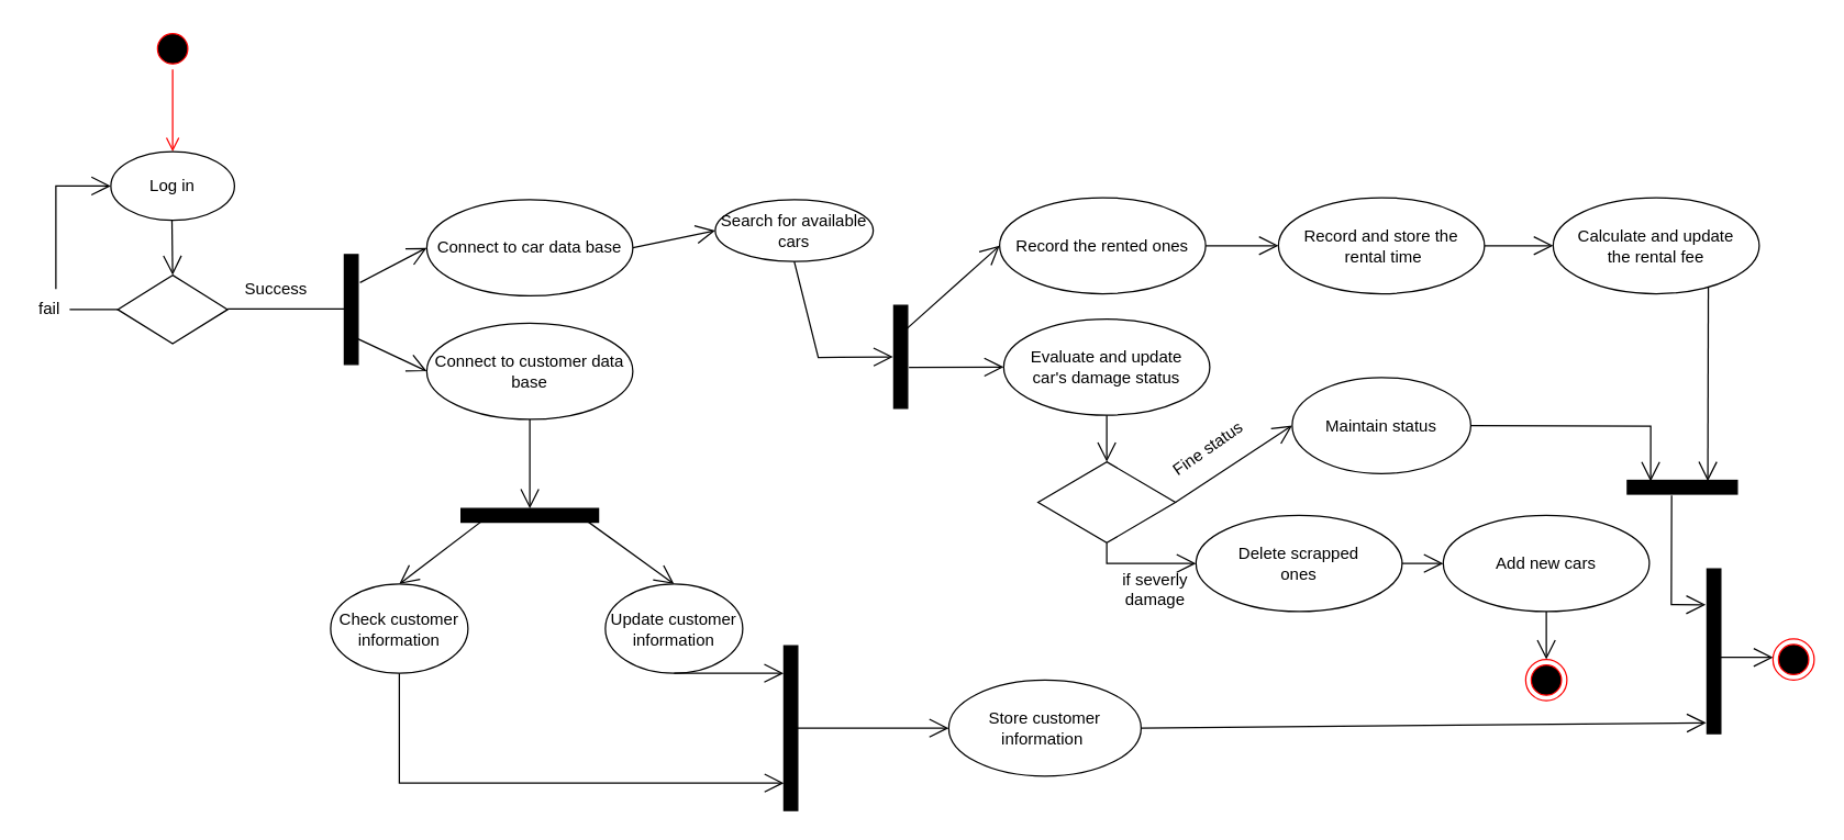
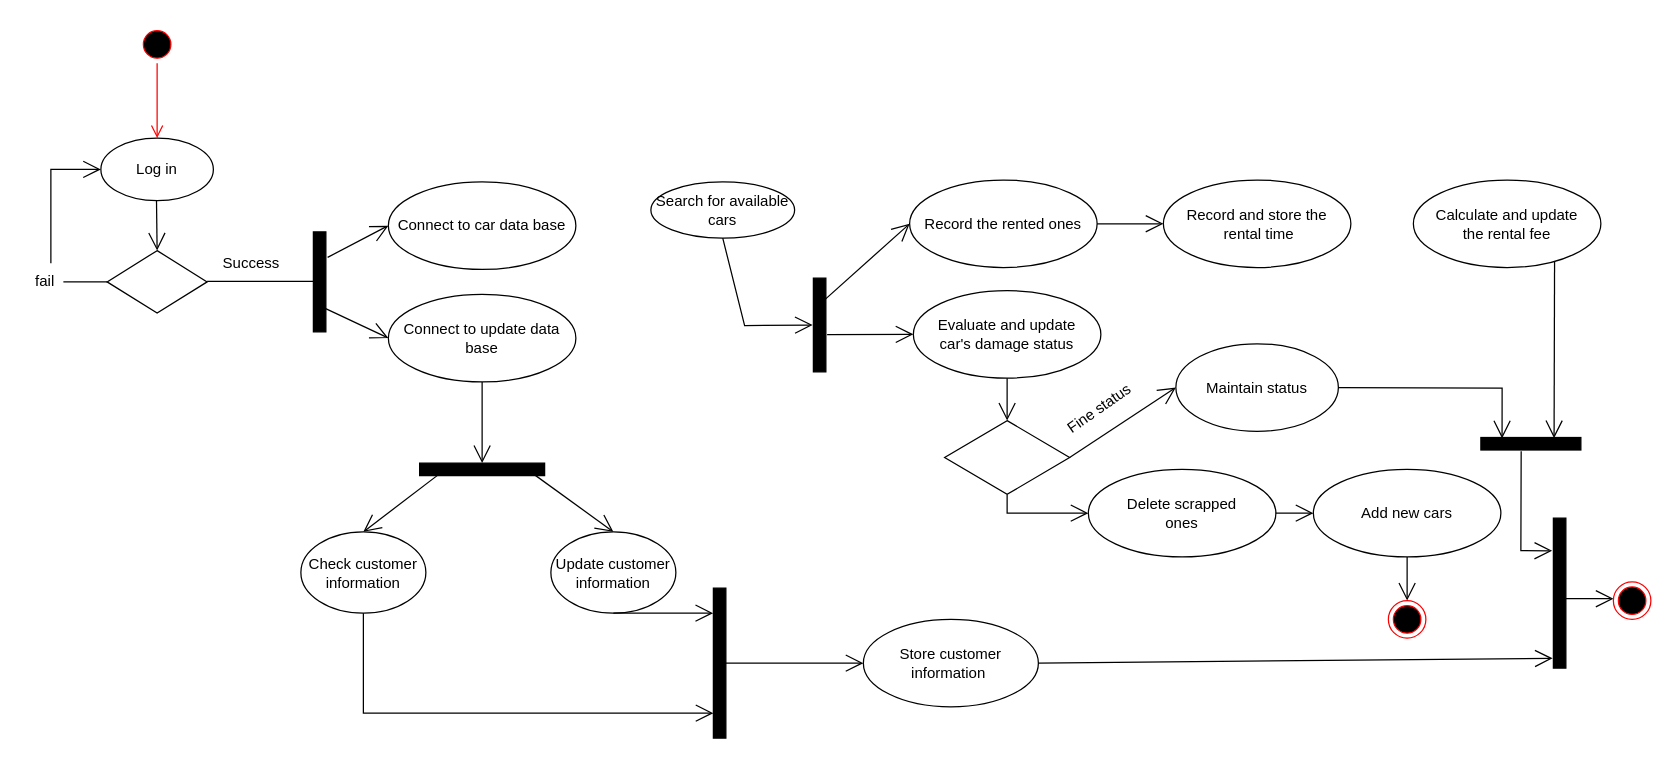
  <mxCell id="0" />
  <mxCell id="1" parent="0" />
  <mxCell id="2" value="" style="ellipse;html=1;shape=startState;fillColor=#000000;strokeColor=#ff0000;" vertex="1" parent="1"><mxGeometry x="110" y="20" width="30" height="30" as="geometry" /></mxCell>
  <mxCell id="3" value="" style="edgeStyle=orthogonalEdgeStyle;html=1;verticalAlign=bottom;endArrow=open;endSize=8;strokeColor=#ff0000;rounded=0;" edge="1" parent="1" source="2"><mxGeometry relative="1" as="geometry"><mxPoint x="125" y="110" as="targetPoint" /></mxGeometry></mxCell>
  <mxCell id="4" value="Log in" style="ellipse;whiteSpace=wrap;html=1;" vertex="1" parent="1"><mxGeometry x="80" y="110" width="90" height="50" as="geometry" /></mxCell>
  <mxCell id="5" value="" style="endArrow=open;endFill=1;endSize=12;html=1;rounded=0;" edge="1" parent="1"><mxGeometry width="160" relative="1" as="geometry"><mxPoint x="124.5" y="160" as="sourcePoint" /><mxPoint x="125" y="200" as="targetPoint" /></mxGeometry></mxCell>
  <mxCell id="6" value="" style="rhombus;whiteSpace=wrap;html=1;" vertex="1" parent="1"><mxGeometry x="85" y="200" width="80" height="50" as="geometry" /></mxCell>
  <mxCell id="7" value="fail" style="text;html=1;align=center;verticalAlign=middle;resizable=0;points=[];autosize=1;strokeColor=none;fillColor=none;" vertex="1" parent="1"><mxGeometry x="20" y="215" width="30" height="20" as="geometry" /></mxCell>
  <mxCell id="8" value="" style="endArrow=open;endFill=1;endSize=12;html=1;rounded=0;entryX=0;entryY=0.5;entryDx=0;entryDy=0;" edge="1" parent="1" target="4"><mxGeometry width="160" relative="1" as="geometry"><mxPoint x="40" y="210" as="sourcePoint" /><mxPoint x="20" y="105" as="targetPoint" /><Array as="points"><mxPoint x="40" y="135" /></Array></mxGeometry></mxCell>
  <mxCell id="9" value="" style="line;strokeWidth=1;fillColor=none;align=left;verticalAlign=middle;spacingTop=-1;spacingLeft=3;spacingRight=3;rotatable=0;labelPosition=right;points=[];portConstraint=eastwest;" vertex="1" parent="1"><mxGeometry x="50" y="221" width="35" height="8" as="geometry" /></mxCell>
  <mxCell id="10" value="" style="endArrow=open;endFill=1;endSize=12;html=1;rounded=0;startArrow=none;" edge="1" parent="1" source="59"><mxGeometry width="160" relative="1" as="geometry"><mxPoint x="165" y="224.5" as="sourcePoint" /><mxPoint x="250" y="225" as="targetPoint" /></mxGeometry></mxCell>
  <mxCell id="11" value="Success" style="text;html=1;align=center;verticalAlign=middle;resizable=0;points=[];autosize=1;strokeColor=none;fillColor=none;" vertex="1" parent="1"><mxGeometry x="170" y="200" width="60" height="20" as="geometry" /></mxCell>
  <mxCell id="12" value="" style="endArrow=open;endFill=1;endSize=12;html=1;rounded=0;exitX=1.14;exitY=0.255;exitDx=0;exitDy=0;exitPerimeter=0;entryX=0;entryY=0.5;entryDx=0;entryDy=0;" edge="1" parent="1" source="59" target="15"><mxGeometry width="160" relative="1" as="geometry"><mxPoint x="290" y="201" as="sourcePoint" /><mxPoint x="330" y="150" as="targetPoint" /><Array as="points" /></mxGeometry></mxCell>
  <mxCell id="13" value="" style="endArrow=open;endFill=1;endSize=12;html=1;rounded=0;exitX=0.9;exitY=0.763;exitDx=0;exitDy=0;exitPerimeter=0;entryX=0;entryY=0.5;entryDx=0;entryDy=0;" edge="1" parent="1" source="59" target="14"><mxGeometry width="160" relative="1" as="geometry"><mxPoint x="290" y="260" as="sourcePoint" /><mxPoint x="360" y="280" as="targetPoint" /><Array as="points" /></mxGeometry></mxCell>
- <mxCell id="14" value="&lt;div&gt;&lt;span&gt;Connect to customer data base&lt;/span&gt;&lt;/div&gt;" style="ellipse;whiteSpace=wrap;html=1;fillColor=#FFFFFF;align=center;" vertex="1" parent="1"><mxGeometry x="310" y="235" width="150" height="70" as="geometry" /></mxCell>
+ <mxCell id="14" value="&lt;div&gt;&lt;span&gt;Connect to update data base&lt;/span&gt;&lt;/div&gt;" style="ellipse;whiteSpace=wrap;html=1;fillColor=#FFFFFF;align=center;" vertex="1" parent="1"><mxGeometry x="310" y="235" width="150" height="70" as="geometry" /></mxCell>
  <mxCell id="15" value="Connect to car data base" style="ellipse;whiteSpace=wrap;html=1;fillColor=#FFFFFF;align=center;" vertex="1" parent="1"><mxGeometry x="310" y="145" width="150" height="70" as="geometry" /></mxCell>
  <mxCell id="16" value="" style="endArrow=open;endFill=1;endSize=12;html=1;rounded=0;exitX=0.5;exitY=1;exitDx=0;exitDy=0;entryX=0;entryY=0.5;entryDx=0;entryDy=0;entryPerimeter=0;" edge="1" parent="1" source="14" target="17"><mxGeometry width="160" relative="1" as="geometry"><mxPoint x="610" y="294.5" as="sourcePoint" /><mxPoint x="385" y="400" as="targetPoint" /></mxGeometry></mxCell>
  <mxCell id="17" value="" style="html=1;points=[];perimeter=orthogonalPerimeter;fillColor=#000000;rotation=90;" vertex="1" parent="1"><mxGeometry x="380" y="325" width="10" height="100" as="geometry" /></mxCell>
  <mxCell id="18" value="" style="endArrow=open;endFill=1;endSize=12;html=1;rounded=0;exitX=0.98;exitY=0.074;exitDx=0;exitDy=0;exitPerimeter=0;entryX=0.5;entryY=0;entryDx=0;entryDy=0;" edge="1" parent="1" source="17" target="20"><mxGeometry width="160" relative="1" as="geometry"><mxPoint x="710" y="256" as="sourcePoint" /><mxPoint x="870" y="256" as="targetPoint" /></mxGeometry></mxCell>
  <mxCell id="19" value="" style="endArrow=open;endFill=1;endSize=12;html=1;rounded=0;exitX=0.88;exitY=0.844;exitDx=0;exitDy=0;exitPerimeter=0;entryX=0.5;entryY=0;entryDx=0;entryDy=0;" edge="1" parent="1" source="17" target="21"><mxGeometry width="160" relative="1" as="geometry"><mxPoint x="710" y="355" as="sourcePoint" /><mxPoint x="870" y="355" as="targetPoint" /></mxGeometry></mxCell>
  <mxCell id="20" value="Update customer information" style="ellipse;whiteSpace=wrap;html=1;fillColor=#FFFFFF;align=center;" vertex="1" parent="1"><mxGeometry x="440" y="425" width="100" height="65" as="geometry" /></mxCell>
  <mxCell id="21" value="Check customer information" style="ellipse;whiteSpace=wrap;html=1;fillColor=#FFFFFF;align=center;" vertex="1" parent="1"><mxGeometry x="240" y="425" width="100" height="65" as="geometry" /></mxCell>
  <mxCell id="22" value="" style="endArrow=open;endFill=1;endSize=12;html=1;rounded=0;exitX=0.5;exitY=1;exitDx=0;exitDy=0;entryX=-0.02;entryY=0.167;entryDx=0;entryDy=0;entryPerimeter=0;" edge="1" parent="1" source="20" target="24"><mxGeometry width="160" relative="1" as="geometry"><mxPoint x="1020" y="255.5" as="sourcePoint" /><mxPoint x="795" y="490" as="targetPoint" /><Array as="points" /></mxGeometry></mxCell>
  <mxCell id="23" value="" style="endArrow=open;endFill=1;endSize=12;html=1;rounded=0;exitX=0.5;exitY=1;exitDx=0;exitDy=0;" edge="1" parent="1" source="21" target="24"><mxGeometry width="160" relative="1" as="geometry"><mxPoint x="400" y="520" as="sourcePoint" /><mxPoint x="790" y="570" as="targetPoint" /><Array as="points"><mxPoint x="290" y="570" /></Array></mxGeometry></mxCell>
  <mxCell id="24" value="" style="html=1;points=[];perimeter=orthogonalPerimeter;fillColor=#000000;" vertex="1" parent="1"><mxGeometry x="570" y="470" width="10" height="120" as="geometry" /></mxCell>
  <mxCell id="25" value="Store customer information&amp;nbsp;" style="ellipse;whiteSpace=wrap;html=1;fillColor=#FFFFFF;" vertex="1" parent="1"><mxGeometry x="690" y="495" width="140" height="70" as="geometry" /></mxCell>
  <mxCell id="26" value="" style="endArrow=open;endFill=1;endSize=12;html=1;rounded=0;exitX=0;exitY=0.5;exitDx=0;exitDy=0;exitPerimeter=0;entryX=0;entryY=0.5;entryDx=0;entryDy=0;" edge="1" parent="1" source="24" target="25"><mxGeometry width="160" relative="1" as="geometry"><mxPoint x="1130" y="309.5" as="sourcePoint" /><mxPoint x="1210" y="310" as="targetPoint" /></mxGeometry></mxCell>
- <mxCell id="27" value="" style="endArrow=open;endFill=1;endSize=12;html=1;rounded=0;exitX=1;exitY=0.5;exitDx=0;exitDy=0;entryX=0;entryY=0.5;entryDx=0;entryDy=0;" edge="1" parent="1" source="15" target="28"><mxGeometry width="160" relative="1" as="geometry"><mxPoint x="620" y="144.5" as="sourcePoint" /><mxPoint x="640" y="100" as="targetPoint" /><Array as="points" /></mxGeometry></mxCell>
  <mxCell id="28" value="Search for available cars" style="ellipse;whiteSpace=wrap;html=1;fillColor=#FFFFFF;align=center;" vertex="1" parent="1"><mxGeometry x="520" y="145" width="115" height="45" as="geometry" /></mxCell>
  <mxCell id="29" value="" style="endArrow=open;endFill=1;endSize=12;html=1;rounded=0;exitX=0.5;exitY=1;exitDx=0;exitDy=0;entryX=-0.06;entryY=0.5;entryDx=0;entryDy=0;entryPerimeter=0;" edge="1" parent="1" source="28" target="33"><mxGeometry width="160" relative="1" as="geometry"><mxPoint x="940" y="74.5" as="sourcePoint" /><mxPoint x="1040" y="75" as="targetPoint" /><Array as="points"><mxPoint x="595" y="260" /></Array></mxGeometry></mxCell>
  <mxCell id="30" value="Record the rented ones" style="ellipse;whiteSpace=wrap;html=1;fillColor=#FFFFFF;align=center;" vertex="1" parent="1"><mxGeometry x="727" y="143.5" width="150" height="70" as="geometry" /></mxCell>
  <mxCell id="31" value="" style="endArrow=open;endFill=1;endSize=12;html=1;rounded=0;exitX=1;exitY=0.5;exitDx=0;exitDy=0;entryX=0;entryY=0.5;entryDx=0;entryDy=0;" edge="1" parent="1" source="30" target="32"><mxGeometry width="160" relative="1" as="geometry"><mxPoint x="1280" y="34.5" as="sourcePoint" /><mxPoint x="1370" y="35" as="targetPoint" /></mxGeometry></mxCell>
  <mxCell id="32" value="Record and store the&lt;br&gt;&amp;nbsp;rental time" style="ellipse;whiteSpace=wrap;html=1;fillColor=#FFFFFF;align=center;" vertex="1" parent="1"><mxGeometry x="930" y="143.5" width="150" height="70" as="geometry" /></mxCell>
  <mxCell id="33" value="" style="html=1;points=[];perimeter=orthogonalPerimeter;fillColor=#000000;" vertex="1" parent="1"><mxGeometry x="650" y="222" width="10" height="75" as="geometry" /></mxCell>
  <mxCell id="34" value="" style="endArrow=open;endFill=1;endSize=12;html=1;rounded=0;exitX=0.92;exitY=0.229;exitDx=0;exitDy=0;exitPerimeter=0;entryX=0;entryY=0.5;entryDx=0;entryDy=0;" edge="1" parent="1" source="33" target="30"><mxGeometry width="160" relative="1" as="geometry"><mxPoint x="1050" y="34.5" as="sourcePoint" /><mxPoint x="1130" y="35" as="targetPoint" /></mxGeometry></mxCell>
- <mxCell id="35" value="" style="endArrow=open;endFill=1;endSize=12;html=1;rounded=0;exitX=1;exitY=0.5;exitDx=0;exitDy=0;entryX=0;entryY=0.5;entryDx=0;entryDy=0;" edge="1" parent="1" source="32" target="36"><mxGeometry width="160" relative="1" as="geometry"><mxPoint x="1520" y="34.5" as="sourcePoint" /><mxPoint x="1380" y="50" as="targetPoint" /></mxGeometry></mxCell>
  <mxCell id="36" value="Calculate and update&lt;br&gt;the rental fee" style="ellipse;whiteSpace=wrap;html=1;fillColor=#FFFFFF;align=center;" vertex="1" parent="1"><mxGeometry x="1130" y="143.5" width="150" height="70" as="geometry" /></mxCell>
  <mxCell id="37" value="" style="endArrow=open;endFill=1;endSize=12;html=1;rounded=0;exitX=1.1;exitY=0.603;exitDx=0;exitDy=0;exitPerimeter=0;entryX=0;entryY=0.5;entryDx=0;entryDy=0;" edge="1" parent="1" source="33" target="38"><mxGeometry width="160" relative="1" as="geometry"><mxPoint x="1050" y="134.5" as="sourcePoint" /><mxPoint x="1140" y="135" as="targetPoint" /></mxGeometry></mxCell>
  <mxCell id="38" value="Evaluate and update&lt;br&gt;car's damage status" style="ellipse;whiteSpace=wrap;html=1;fillColor=#FFFFFF;align=center;" vertex="1" parent="1"><mxGeometry x="730" y="232" width="150" height="70" as="geometry" /></mxCell>
  <mxCell id="39" value="" style="endArrow=open;endFill=1;endSize=12;html=1;rounded=0;exitX=0.5;exitY=1;exitDx=0;exitDy=0;entryX=0.5;entryY=0;entryDx=0;entryDy=0;" edge="1" parent="1" target="40" source="38"><mxGeometry width="160" relative="1" as="geometry"><mxPoint x="1290" y="134.5" as="sourcePoint" /><mxPoint x="1130" y="160" as="targetPoint" /><Array as="points" /></mxGeometry></mxCell>
  <mxCell id="40" value="" style="rhombus;whiteSpace=wrap;html=1;" vertex="1" parent="1"><mxGeometry x="755" y="336" width="100" height="59" as="geometry" /></mxCell>
  <mxCell id="41" value="" style="endArrow=open;endFill=1;endSize=12;html=1;rounded=0;exitX=0.5;exitY=1;exitDx=0;exitDy=0;entryX=0;entryY=0.5;entryDx=0;entryDy=0;" edge="1" parent="1" source="40" target="43"><mxGeometry width="160" relative="1" as="geometry"><mxPoint x="1469.5" y="174.5" as="sourcePoint" /><mxPoint x="930" y="410" as="targetPoint" /><Array as="points"><mxPoint x="805" y="410" /></Array></mxGeometry></mxCell>
- <mxCell id="42" value="if severly&lt;br&gt;damage" style="text;html=1;align=center;verticalAlign=middle;resizable=0;points=[];autosize=1;strokeColor=none;fillColor=none;" vertex="1" parent="1"><mxGeometry x="810" y="414" width="60" height="30" as="geometry" /></mxCell>
  <mxCell id="43" value="Delete scrapped&lt;br&gt;ones" style="ellipse;whiteSpace=wrap;html=1;fillColor=#FFFFFF;align=center;" vertex="1" parent="1"><mxGeometry x="870" y="375" width="150" height="70" as="geometry" /></mxCell>
  <mxCell id="44" value="" style="endArrow=open;endFill=1;endSize=12;html=1;rounded=0;exitX=1;exitY=0.5;exitDx=0;exitDy=0;entryX=0;entryY=0.5;entryDx=0;entryDy=0;" edge="1" parent="1" source="43" target="45"><mxGeometry width="160" relative="1" as="geometry"><mxPoint x="1700" y="249.5" as="sourcePoint" /><mxPoint x="1520" y="250" as="targetPoint" /></mxGeometry></mxCell>
  <mxCell id="45" value="Add new cars" style="ellipse;whiteSpace=wrap;html=1;fillColor=#FFFFFF;align=center;" vertex="1" parent="1"><mxGeometry x="1050" y="375" width="150" height="70" as="geometry" /></mxCell>
  <mxCell id="46" value="" style="endArrow=open;endFill=1;endSize=12;html=1;rounded=0;exitX=1;exitY=0.5;exitDx=0;exitDy=0;entryX=0;entryY=0.5;entryDx=0;entryDy=0;" edge="1" parent="1" source="40" target="47"><mxGeometry width="160" relative="1" as="geometry"><mxPoint x="1530" y="134" as="sourcePoint" /><mxPoint x="1690" y="134" as="targetPoint" /></mxGeometry></mxCell>
  <mxCell id="47" value="Maintain status" style="ellipse;whiteSpace=wrap;html=1;fillColor=#FFFFFF;align=center;" vertex="1" parent="1"><mxGeometry x="940" y="274.5" width="130" height="70" as="geometry" /></mxCell>
  <mxCell id="48" value="Fine status&amp;nbsp;" style="text;html=1;align=center;verticalAlign=middle;resizable=0;points=[];autosize=1;strokeColor=none;fillColor=none;rotation=-35;" vertex="1" parent="1"><mxGeometry x="840" y="316" width="80" height="20" as="geometry" /></mxCell>
  <mxCell id="49" value="" style="ellipse;html=1;shape=endState;fillColor=#000000;strokeColor=#ff0000;" vertex="1" parent="1"><mxGeometry x="1110" y="480" width="30" height="30" as="geometry" /></mxCell>
  <mxCell id="50" value="" style="endArrow=open;endFill=1;endSize=12;html=1;rounded=0;entryX=0.5;entryY=0;entryDx=0;entryDy=0;exitX=0.5;exitY=1;exitDx=0;exitDy=0;" edge="1" parent="1" source="45" target="49"><mxGeometry width="160" relative="1" as="geometry"><mxPoint x="1950" y="255.5" as="sourcePoint" /><mxPoint x="2110" y="255.5" as="targetPoint" /></mxGeometry></mxCell>
  <mxCell id="51" value="" style="html=1;points=[];perimeter=orthogonalPerimeter;fillColor=#000000;rotation=90;" vertex="1" parent="1"><mxGeometry x="1219" y="314.5" width="10" height="80" as="geometry" /></mxCell>
  <mxCell id="52" value="" style="endArrow=open;endFill=1;endSize=12;html=1;rounded=0;exitX=0.753;exitY=0.925;exitDx=0;exitDy=0;entryX=0.06;entryY=0.268;entryDx=0;entryDy=0;entryPerimeter=0;exitPerimeter=0;" edge="1" parent="1" target="51" source="36"><mxGeometry width="160" relative="1" as="geometry"><mxPoint x="1760" y="35" as="sourcePoint" /><mxPoint x="1600" y="60" as="targetPoint" /><Array as="points" /></mxGeometry></mxCell>
  <mxCell id="53" value="" style="endArrow=open;endFill=1;endSize=12;html=1;rounded=0;exitX=1;exitY=0.5;exitDx=0;exitDy=0;entryX=0.075;entryY=0.788;entryDx=0;entryDy=0;entryPerimeter=0;" edge="1" parent="1" source="47" target="51"><mxGeometry width="160" relative="1" as="geometry"><mxPoint x="1820" y="140" as="sourcePoint" /><mxPoint x="1620" y="100" as="targetPoint" /><Array as="points"><mxPoint x="1201" y="310" /></Array></mxGeometry></mxCell>
  <mxCell id="54" value="" style="endArrow=open;endFill=1;endSize=12;html=1;rounded=0;exitX=1;exitY=0.5;exitDx=0;exitDy=0;entryX=-0.06;entryY=0.935;entryDx=0;entryDy=0;entryPerimeter=0;" edge="1" parent="1" source="25" target="56"><mxGeometry width="160" relative="1" as="geometry"><mxPoint x="1210" y="450" as="sourcePoint" /><mxPoint x="2130" y="450" as="targetPoint" /><Array as="points" /></mxGeometry></mxCell>
  <mxCell id="55" value="" style="endArrow=open;endFill=1;endSize=12;html=1;rounded=0;exitX=1.1;exitY=0.597;exitDx=0;exitDy=0;exitPerimeter=0;entryX=-0.1;entryY=0.218;entryDx=0;entryDy=0;entryPerimeter=0;" edge="1" parent="1" source="51" target="56"><mxGeometry width="160" relative="1" as="geometry"><mxPoint x="1910" y="89.5" as="sourcePoint" /><mxPoint x="2130" y="370" as="targetPoint" /><Array as="points"><mxPoint x="1216" y="440" /></Array></mxGeometry></mxCell>
  <mxCell id="56" value="" style="html=1;points=[];perimeter=orthogonalPerimeter;fillColor=#000000;" vertex="1" parent="1"><mxGeometry x="1242" y="414" width="10" height="120" as="geometry" /></mxCell>
  <mxCell id="57" value="" style="endArrow=open;endFill=1;endSize=12;html=1;rounded=0;" edge="1" parent="1" target="58" source="56"><mxGeometry width="160" relative="1" as="geometry"><mxPoint x="2138" y="410" as="sourcePoint" /><mxPoint x="2240" y="410" as="targetPoint" /></mxGeometry></mxCell>
  <mxCell id="58" value="" style="ellipse;html=1;shape=endState;fillColor=#000000;strokeColor=#ff0000;" vertex="1" parent="1"><mxGeometry x="1290" y="465" width="30" height="30" as="geometry" /></mxCell>
  <mxCell id="59" value="" style="html=1;points=[];perimeter=orthogonalPerimeter;fillColor=#000000;" vertex="1" parent="1"><mxGeometry x="250" y="185" width="10" height="80" as="geometry" /></mxCell>
  <mxCell id="60" value="" style="endArrow=none;endFill=1;endSize=12;html=1;rounded=0;" edge="1" parent="1" target="59"><mxGeometry width="160" relative="1" as="geometry"><mxPoint x="165" y="224.5" as="sourcePoint" /><mxPoint x="250" y="225" as="targetPoint" /></mxGeometry></mxCell>
